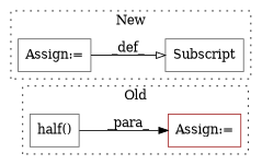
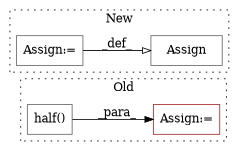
  digraph {
    rankdir=LR
    node [a=68 l=3 shape=box color=gray40]
    edge [style=solid]
    n1 [a=75 l=11 label="half()" s=7071]
    n2 [label="Assign:=" s=7068 color=brown]
-   n3 [a=63 l="16,0" label=Subscript s="4772,0"]
+   n3 [a=63 l="16,0" label=Assign s="4772,0"]
    n4 [label="Assign:=" s=4788]
    subgraph cluster_1 {
      label=Old
      style=dotted
      n1
      n2
    }
    subgraph cluster_2 {
      label=New
      style=dotted
      n3
      n4
    }
    n1 -> n2 [label=_para_ arrowhead=normal]
    n4 -> n3 [label=_def_ arrowhead=onormal]
  }
